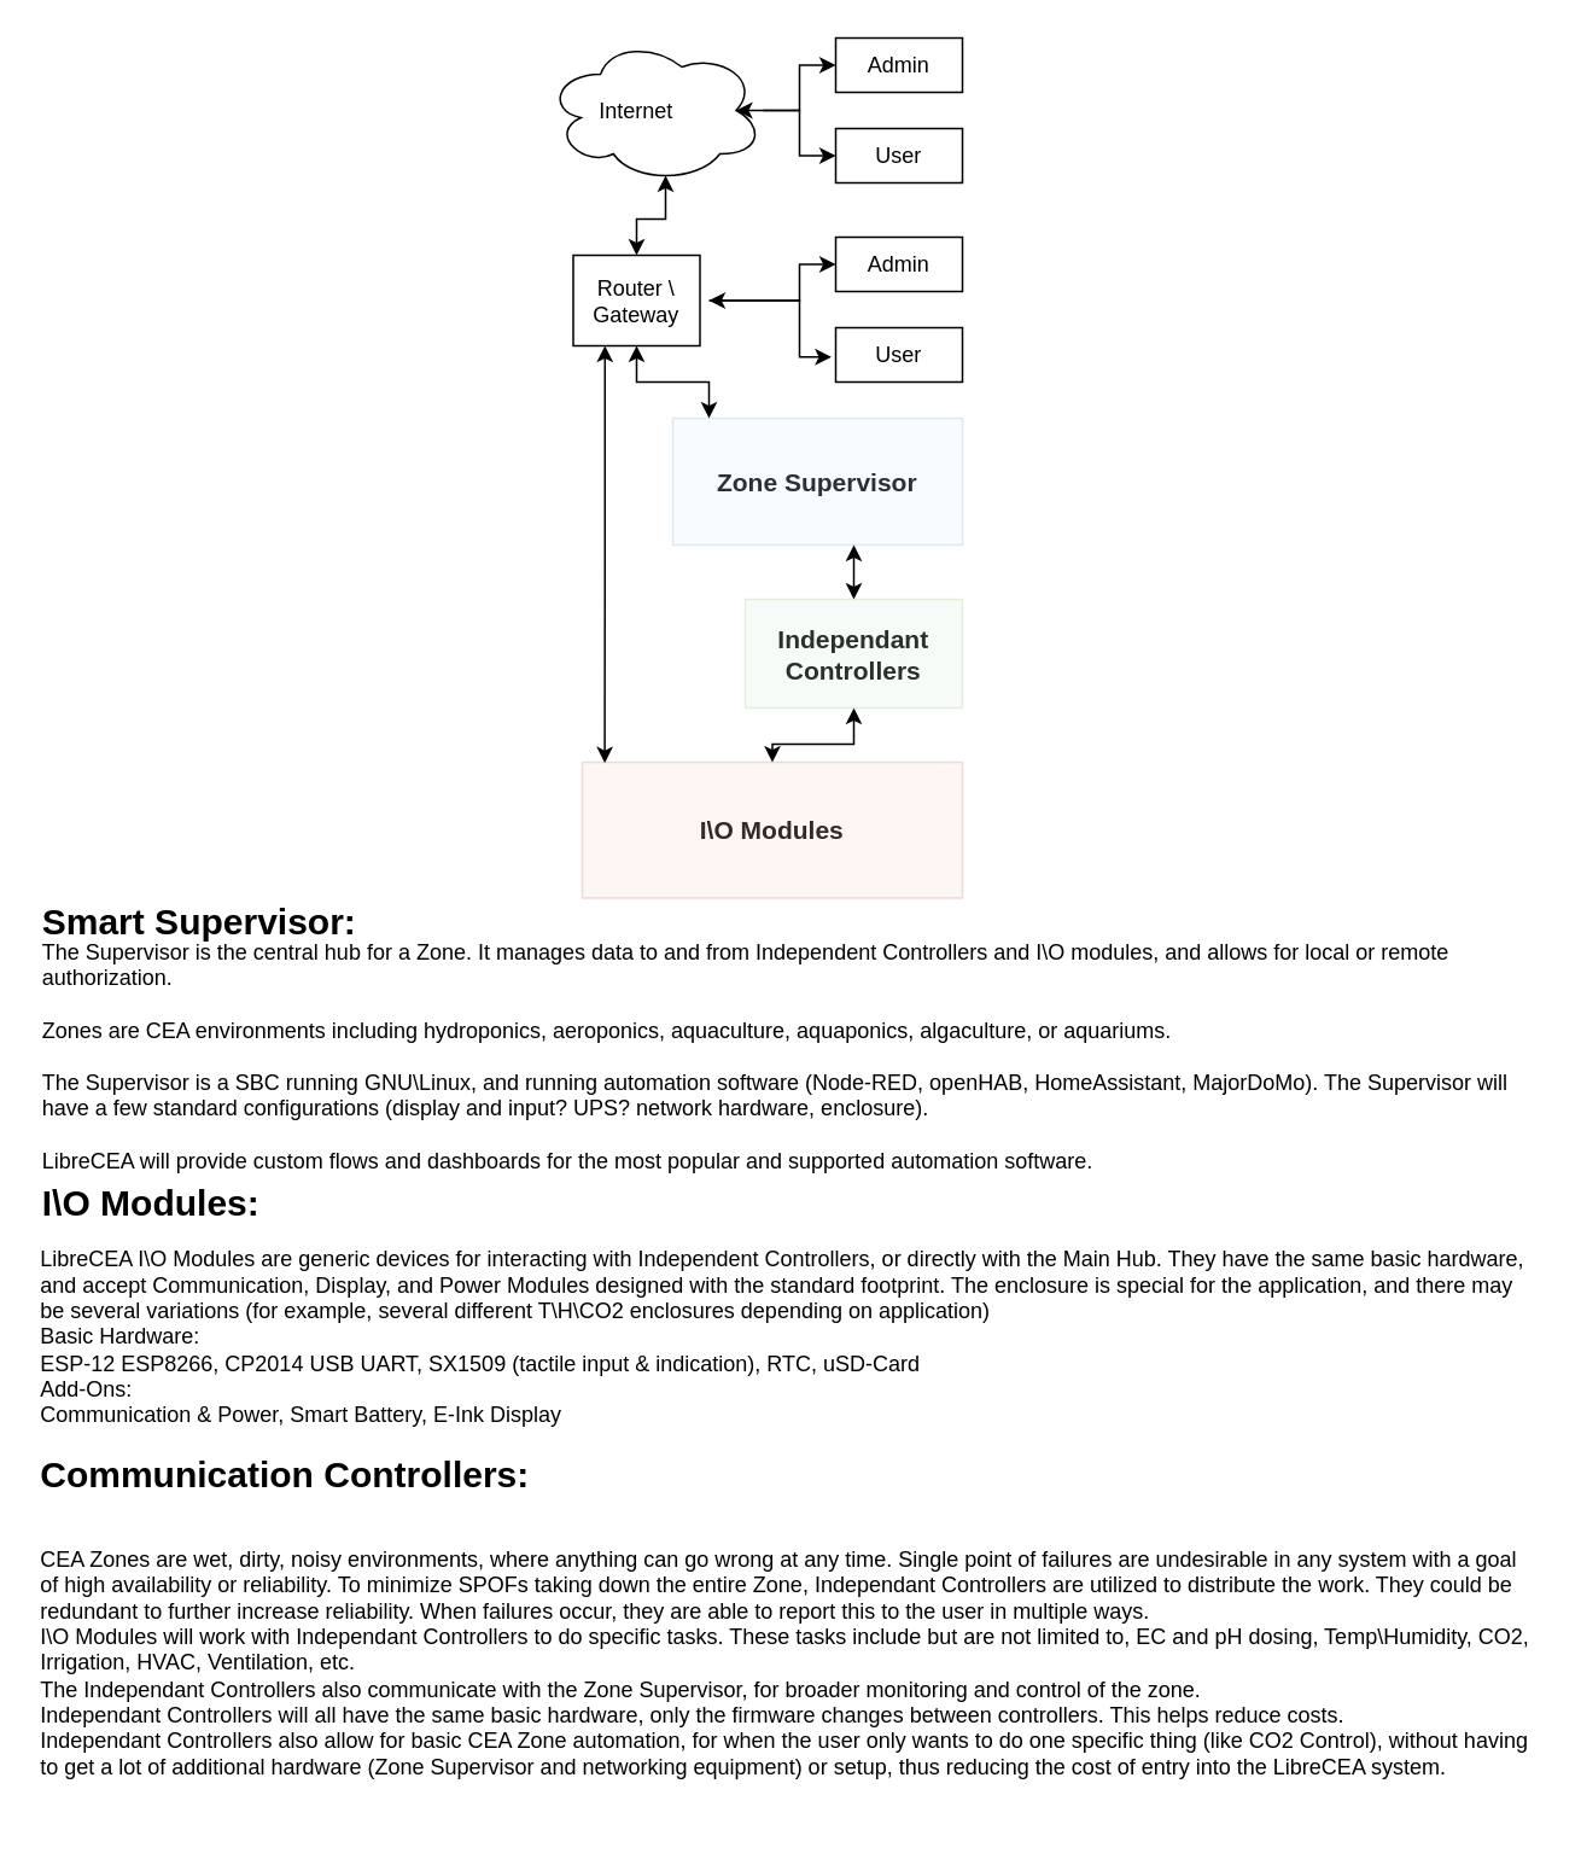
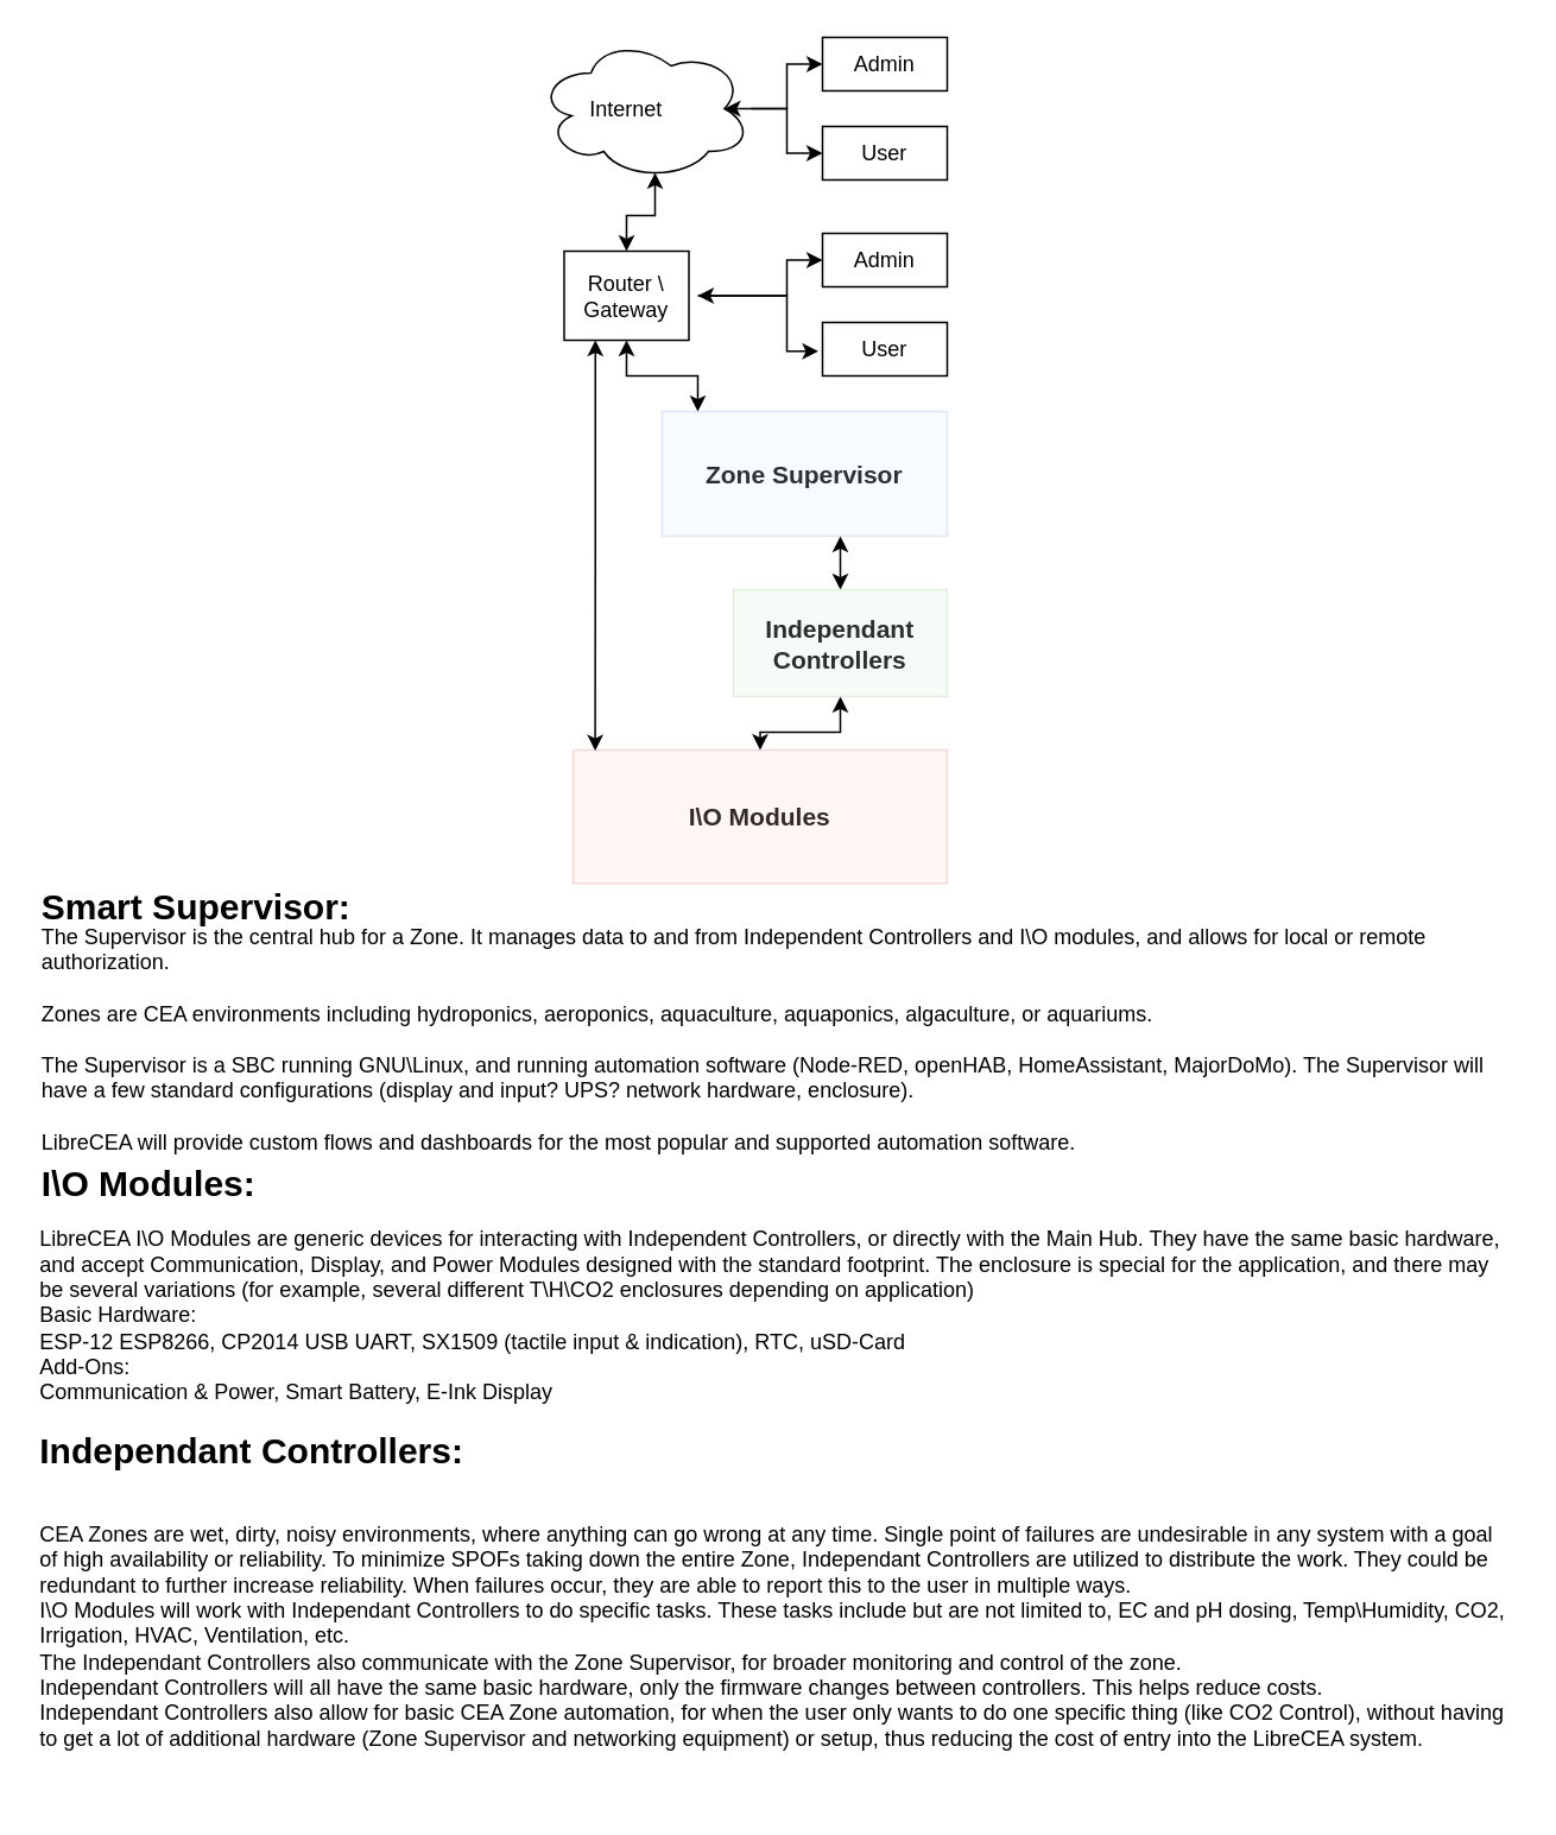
  <mxCell id="0" />
  <mxCell id="1" parent="0" />
  <mxCell id="2" style="edgeStyle=orthogonalEdgeStyle;rounded=0;orthogonalLoop=1;jettySize=auto;html=1;entryX=0;entryY=0.5;entryDx=0;entryDy=0;" parent="1" source="4" target="7" edge="1"><mxGeometry relative="1" as="geometry" /></mxCell>
  <mxCell id="3" style="edgeStyle=orthogonalEdgeStyle;rounded=0;orthogonalLoop=1;jettySize=auto;html=1;exitX=0.875;exitY=0.5;exitDx=0;exitDy=0;exitPerimeter=0;entryX=0;entryY=0.5;entryDx=0;entryDy=0;startArrow=classic;startFill=1;" parent="1" source="4" target="5" edge="1"><mxGeometry relative="1" as="geometry" /></mxCell>
  <mxCell id="4" value="" style="ellipse;shape=cloud;whiteSpace=wrap;html=1;" parent="1" vertex="1"><mxGeometry x="301" y="20.5" width="120" height="80" as="geometry" /></mxCell>
  <mxCell id="5" value="" style="rounded=0;whiteSpace=wrap;html=1;" parent="1" vertex="1"><mxGeometry x="461" y="20.5" width="70" height="30" as="geometry" /></mxCell>
  <mxCell id="6" value="&lt;div&gt;Admin&lt;/div&gt;" style="text;html=1;strokeColor=none;fillColor=none;align=center;verticalAlign=middle;whiteSpace=wrap;rounded=0;" parent="1" vertex="1"><mxGeometry x="476" y="25.5" width="40" height="20" as="geometry" /></mxCell>
  <mxCell id="7" value="" style="rounded=0;whiteSpace=wrap;html=1;" parent="1" vertex="1"><mxGeometry x="461" y="70.5" width="70" height="30" as="geometry" /></mxCell>
  <mxCell id="8" value="User" style="text;html=1;strokeColor=none;fillColor=none;align=center;verticalAlign=middle;whiteSpace=wrap;rounded=0;" parent="1" vertex="1"><mxGeometry x="476" y="75.5" width="40" height="20" as="geometry" /></mxCell>
  <mxCell id="9" value="&lt;div&gt;Internet&lt;/div&gt;" style="text;html=1;strokeColor=none;fillColor=none;align=center;verticalAlign=middle;whiteSpace=wrap;rounded=0;" parent="1" vertex="1"><mxGeometry x="331" y="50.5" width="40" height="20" as="geometry" /></mxCell>
  <mxCell id="10" value="" style="rounded=0;whiteSpace=wrap;html=1;" parent="1" vertex="1"><mxGeometry x="461" y="130.5" width="70" height="30" as="geometry" /></mxCell>
  <mxCell id="11" value="&lt;div&gt;Admin&lt;/div&gt;" style="text;html=1;strokeColor=none;fillColor=none;align=center;verticalAlign=middle;whiteSpace=wrap;rounded=0;" parent="1" vertex="1"><mxGeometry x="476" y="135.5" width="40" height="20" as="geometry" /></mxCell>
  <mxCell id="12" value="" style="rounded=0;whiteSpace=wrap;html=1;" parent="1" vertex="1"><mxGeometry x="461" y="180.5" width="70" height="30" as="geometry" /></mxCell>
  <mxCell id="13" value="User" style="text;html=1;strokeColor=none;fillColor=none;align=center;verticalAlign=middle;whiteSpace=wrap;rounded=0;" parent="1" vertex="1"><mxGeometry x="476" y="185.5" width="40" height="20" as="geometry" /></mxCell>
  <mxCell id="14" style="edgeStyle=orthogonalEdgeStyle;orthogonalLoop=1;jettySize=auto;html=1;exitX=0.5;exitY=0;exitDx=0;exitDy=0;entryX=0.55;entryY=0.95;entryDx=0;entryDy=0;entryPerimeter=0;rounded=0;startArrow=classic;startFill=1;" parent="1" source="16" target="4" edge="1"><mxGeometry relative="1" as="geometry"><Array as="points"><mxPoint x="351" y="120.5" /><mxPoint x="367" y="120.5" /></Array></mxGeometry></mxCell>
  <mxCell id="15" style="edgeStyle=orthogonalEdgeStyle;rounded=0;orthogonalLoop=1;jettySize=auto;html=1;exitX=0.25;exitY=1;exitDx=0;exitDy=0;entryX=0.059;entryY=0.006;entryDx=0;entryDy=0;entryPerimeter=0;startArrow=classic;startFill=1;" parent="1" source="16" target="28" edge="1"><mxGeometry relative="1" as="geometry"><Array as="points"><mxPoint x="334" y="306" /></Array></mxGeometry></mxCell>
  <mxCell id="16" value="" style="rounded=0;whiteSpace=wrap;html=1;" parent="1" vertex="1"><mxGeometry x="316" y="140.5" width="70" height="50" as="geometry" /></mxCell>
  <mxCell id="17" style="edgeStyle=orthogonalEdgeStyle;rounded=0;orthogonalLoop=1;jettySize=auto;html=1;entryX=0;entryY=0.5;entryDx=0;entryDy=0;" parent="1" source="19" target="10" edge="1"><mxGeometry relative="1" as="geometry"><Array as="points"><mxPoint x="441" y="165.5" /><mxPoint x="441" y="145.5" /></Array></mxGeometry></mxCell>
  <mxCell id="18" style="edgeStyle=orthogonalEdgeStyle;rounded=0;orthogonalLoop=1;jettySize=auto;html=1;entryX=-0.034;entryY=0.54;entryDx=0;entryDy=0;entryPerimeter=0;startArrow=classic;startFill=1;" parent="1" source="19" target="12" edge="1"><mxGeometry relative="1" as="geometry"><Array as="points"><mxPoint x="441" y="165.5" /><mxPoint x="441" y="196.5" /></Array></mxGeometry></mxCell>
  <mxCell id="19" value="Router \ Gateway" style="text;html=1;strokeColor=none;fillColor=none;align=center;verticalAlign=middle;whiteSpace=wrap;rounded=0;" parent="1" vertex="1"><mxGeometry x="311" y="150.5" width="80" height="30" as="geometry" /></mxCell>
  <mxCell id="20" value="&lt;b&gt;&lt;font style=&quot;font-size: 14px&quot;&gt;Zone Supervisor&lt;/font&gt;&lt;/b&gt;" style="text;html=1;strokeColor=none;fillColor=none;align=center;verticalAlign=middle;whiteSpace=wrap;rounded=0;" parent="1" vertex="1"><mxGeometry x="371" y="255.5" width="160" height="20" as="geometry" /></mxCell>
  <mxCell id="21" style="edgeStyle=orthogonalEdgeStyle;rounded=0;orthogonalLoop=1;jettySize=auto;html=1;exitX=0.125;exitY=0;exitDx=0;exitDy=0;entryX=0.5;entryY=1;entryDx=0;entryDy=0;startArrow=classic;startFill=1;exitPerimeter=0;" parent="1" source="25" target="16" edge="1"><mxGeometry relative="1" as="geometry"><mxPoint x="370.667" y="270.5" as="sourcePoint" /></mxGeometry></mxCell>
  <mxCell id="22" style="edgeStyle=orthogonalEdgeStyle;rounded=0;orthogonalLoop=1;jettySize=auto;html=1;entryX=0.625;entryY=1;entryDx=0;entryDy=0;entryPerimeter=0;startArrow=classic;startFill=1;exitX=0.5;exitY=0;exitDx=0;exitDy=0;" parent="1" source="27" target="25" edge="1"><mxGeometry relative="1" as="geometry" /></mxCell>
  <mxCell id="23" value="&lt;font style=&quot;font-size: 14px&quot;&gt;&lt;b&gt;Independant Controllers&lt;/b&gt;&lt;/font&gt;" style="text;html=1;strokeColor=none;fillColor=none;align=center;verticalAlign=middle;whiteSpace=wrap;rounded=0;" parent="1" vertex="1"><mxGeometry x="421" y="345.5" width="100" height="30" as="geometry" /></mxCell>
  <mxCell id="24" value="&lt;font style=&quot;font-size: 14px&quot;&gt;&lt;b&gt;I\O Modules&lt;/b&gt;&lt;/font&gt;" style="text;html=1;strokeColor=none;fillColor=none;align=center;verticalAlign=middle;whiteSpace=wrap;rounded=0;" parent="1" vertex="1"><mxGeometry x="321" y="448" width="210" height="20" as="geometry" /></mxCell>
  <mxCell id="25" value="" style="rounded=0;whiteSpace=wrap;html=1;fillColor=#dae8fc;strokeColor=#6c8ebf;opacity=20;" parent="1" vertex="1"><mxGeometry x="371" y="230.5" width="160" height="70" as="geometry" /></mxCell>
  <mxCell id="26" style="edgeStyle=orthogonalEdgeStyle;rounded=0;orthogonalLoop=1;jettySize=auto;html=1;entryX=0.5;entryY=0;entryDx=0;entryDy=0;startArrow=classic;startFill=1;" parent="1" source="27" target="28" edge="1"><mxGeometry relative="1" as="geometry" /></mxCell>
  <mxCell id="27" value="" style="rounded=0;whiteSpace=wrap;html=1;fillColor=#d5e8d4;strokeColor=#82b366;opacity=20;" parent="1" vertex="1"><mxGeometry x="411" y="330.5" width="120" height="60" as="geometry" /></mxCell>
  <mxCell id="28" value="" style="rounded=0;whiteSpace=wrap;html=1;fillColor=#f8cecc;strokeColor=#b85450;opacity=20;" parent="1" vertex="1"><mxGeometry x="321" y="420.5" width="210" height="75" as="geometry" /></mxCell>
  <mxCell id="29" value="&lt;div align=&quot;left&quot;&gt;&lt;b&gt;&lt;font style=&quot;font-size: 20px&quot;&gt;Smart Supervisor:&lt;/font&gt;&lt;/b&gt;&lt;/div&gt;" style="text;html=1;strokeColor=none;fillColor=none;align=left;verticalAlign=middle;whiteSpace=wrap;rounded=0;" parent="1" vertex="1"><mxGeometry x="21" y="478" width="210" height="60" as="geometry" /></mxCell>
- <mxCell id="30" value="&lt;div align=&quot;left&quot;&gt;&lt;b&gt;&lt;font style=&quot;font-size: 20px&quot;&gt;Communication Controllers:&lt;br&gt;&lt;/font&gt;&lt;/b&gt;&lt;/div&gt;" style="text;html=1;strokeColor=none;fillColor=none;align=left;verticalAlign=middle;whiteSpace=wrap;rounded=0;" parent="1" vertex="1"><mxGeometry x="20" y="798" width="330" height="30" as="geometry" /></mxCell>
+ <mxCell id="30" value="&lt;div align=&quot;left&quot;&gt;&lt;b&gt;&lt;font style=&quot;font-size: 20px&quot;&gt;Independant Controllers:&lt;br&gt;&lt;/font&gt;&lt;/b&gt;&lt;/div&gt;" style="text;html=1;strokeColor=none;fillColor=none;align=left;verticalAlign=middle;whiteSpace=wrap;rounded=0;" parent="1" vertex="1"><mxGeometry x="20" y="798" width="330" height="30" as="geometry" /></mxCell>
  <mxCell id="31" value="&lt;b&gt;&lt;font style=&quot;font-size: 20px&quot;&gt;I\O Modules:&lt;/font&gt;&lt;/b&gt;" style="text;html=1;strokeColor=none;fillColor=none;align=left;verticalAlign=middle;whiteSpace=wrap;rounded=0;" parent="1" vertex="1"><mxGeometry x="21" y="648" width="210" height="30" as="geometry" /></mxCell>
  <mxCell id="32" value="The Supervisor is the central hub for a Zone. It manages data to and from Independent Controllers and I\O modules, and allows for local or remote authorization. &lt;br&gt;&lt;br&gt;Zones are CEA environments including hydroponics, aeroponics, aquaculture, aquaponics, algaculture, or aquariums. &lt;br&gt;&lt;br&gt;The Supervisor is a SBC running GNU\Linux, and running automation software (Node-RED, openHAB, HomeAssistant, MajorDoMo). The Supervisor will have a few standard configurations (display and input? UPS? network hardware, enclosure). &amp;nbsp;&lt;br&gt;&lt;br&gt;LibreCEA will provide custom flows and dashboards for the most popular and supported automation software. " style="text;html=1;strokeColor=none;fillColor=none;align=left;verticalAlign=middle;whiteSpace=wrap;rounded=0;" parent="1" vertex="1"><mxGeometry x="21" y="518" width="830" height="130" as="geometry" /></mxCell>
  <mxCell id="33" value="LibreCEA I\O Modules are generic devices for interacting with Independent Controllers, or directly with the Main Hub. They have the same basic hardware, and accept Communication, Display, and Power Modules designed with the standard footprint. The enclosure is special for the application, and there may be several variations (for example, several different T\H\CO2 enclosures depending on application)&lt;br&gt;Basic Hardware: &lt;br&gt;ESP-12 ESP8266, CP2014 USB UART, SX1509 (tactile input &amp;amp; indication), RTC, uSD-Card&lt;br&gt;Add-Ons:&lt;br&gt;Communication &amp;amp; Power, Smart Battery, E-Ink Display&amp;nbsp; " style="text;html=1;strokeColor=none;fillColor=none;align=left;verticalAlign=middle;whiteSpace=wrap;rounded=0;" parent="1" vertex="1"><mxGeometry x="20" y="678" width="831" height="120" as="geometry" /></mxCell>
  <mxCell id="34" value="CEA Zones are wet, dirty, noisy environments, where anything can go wrong at any time. Single point of failures are undesirable in any system with a goal of high availability or reliability. To minimize SPOFs taking down the entire Zone, Independant Controllers are utilized to distribute the work. They could be redundant to further increase reliability. When failures occur, they are able to report this to the user in multiple ways.&lt;br&gt;I\O Modules will work with Independant Controllers to do specific tasks. These tasks include but are not limited to, EC and pH dosing, Temp\Humidity, CO2, Irrigation, HVAC, Ventilation, etc. &lt;br&gt;The Independant Controllers also communicate with the Zone Supervisor, for broader monitoring and control of the zone. &lt;br&gt;Independant Controllers will all have the same basic hardware, only the firmware changes between controllers. This helps reduce costs. &lt;br&gt;Independant Controllers also allow for basic CEA Zone automation, for when the user only wants to do one specific thing (like CO2 Control), without having to get a lot of additional hardware (Zone Supervisor and networking equipment) or setup, thus reducing the cost of entry into the LibreCEA system.&amp;nbsp; " style="text;html=1;strokeColor=none;fillColor=none;align=left;verticalAlign=middle;whiteSpace=wrap;rounded=0;" parent="1" vertex="1"><mxGeometry x="20" y="828" width="830" height="180" as="geometry" /></mxCell>
